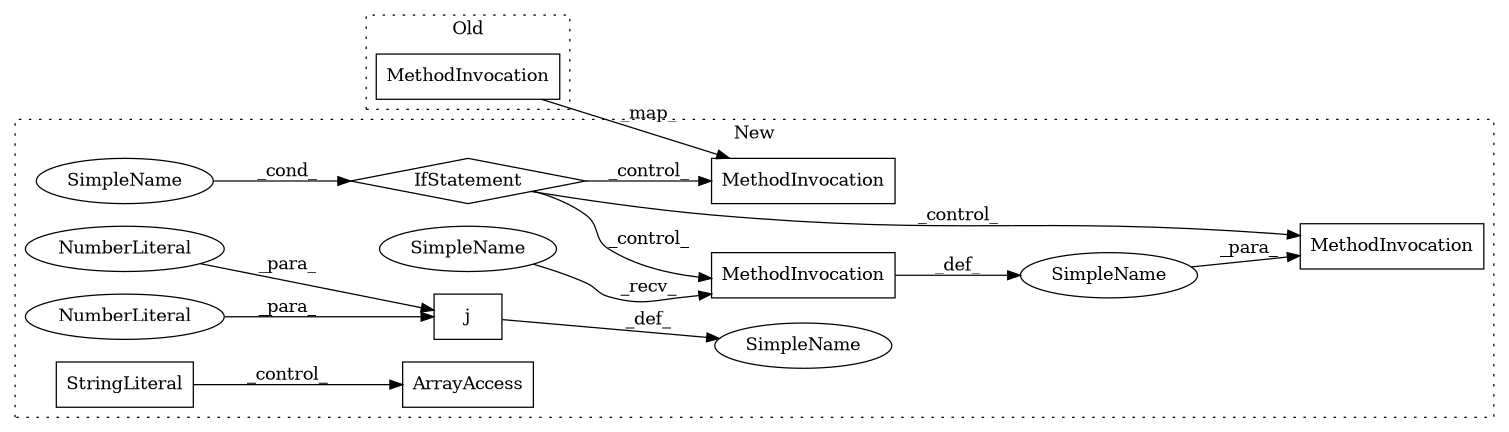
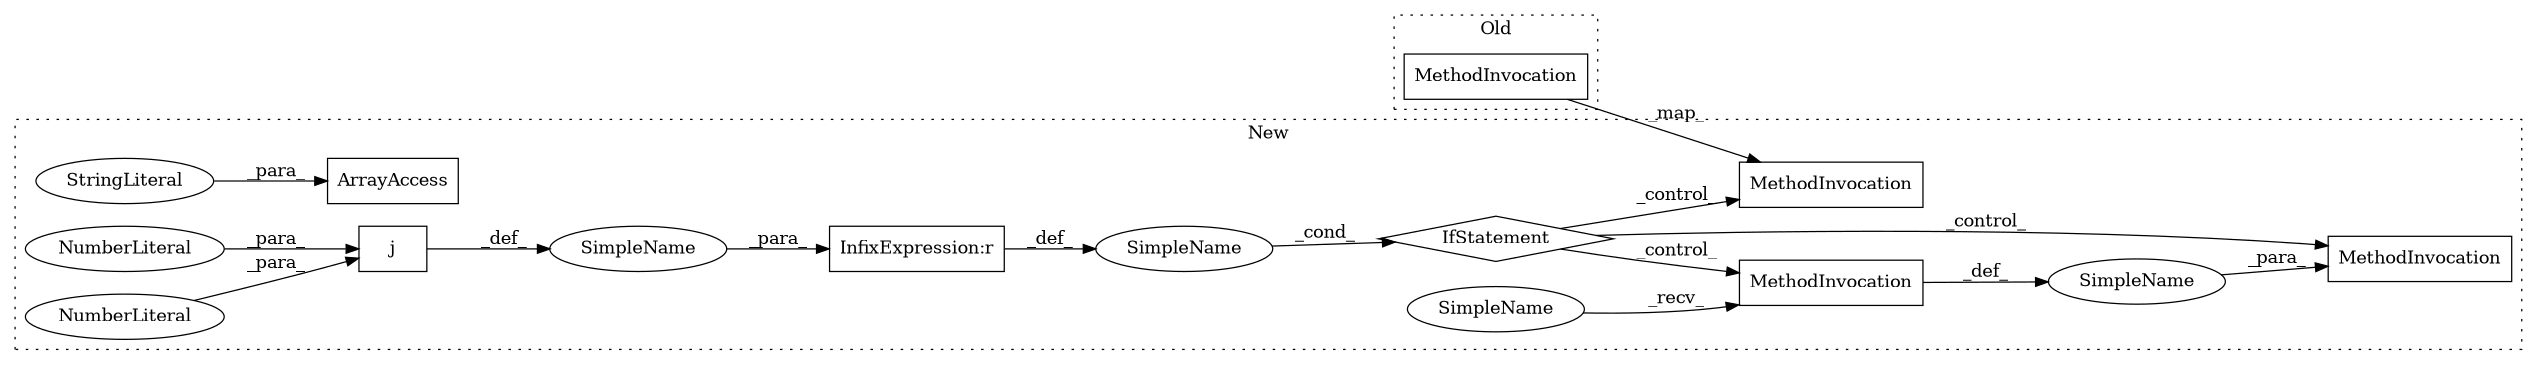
  digraph {
    rankdir=LR
    node [a=32 shape=box]
    n1 [a=2 l="21,1" label=ArrayAccess s="419,457"]
    n2 [a=25 l="4,2" label=IfStatement s="414,503" shape=diamond]
    n3 [l=30 label=MethodInvocation s=602]
    n4 [l="4,1" label=MethodInvocation s="587,632"]
    n5 [l="4,1" label=MethodInvocation s="518,559"]
    n6 [a=34 l=1 label=NumberLiteral s=466 shape=ellipse]
    n7 [a=42 label=SimpleName shape=ellipse]
    n8 [a=42 label=SimpleName shape=ellipse]
    n9 [a=42 label=SimpleName shape=ellipse]
    n10 [a=42 l=10 label=SimpleName s=591 shape=ellipse]
-   n11 [a=45 l=17 label=StringLiteral s=440]
+   n11 [a=45 l=17 label=StringLiteral s=440 shape=ellipse]
    n12 [a=106 l=30 label=j s=466]
    n13 [a=34 l=1 label=NumberLiteral s=495 shape=ellipse]
+   n14 [a=27 l=8 label="InfixExpression:r" s=458]
    n15 [l="4,1" label=MethodInvocation s="419,460"]
    subgraph cluster_1 {
      label=New
      style=dotted
      n1
      n2
      n3
      n4
      n5
      n6
      n7
      n8
      n9
      n10
      n11
      n12
      n13
+     n14
    }
    subgraph cluster_2 {
      label=Old
      style=dotted
      n15
    }
    n2 -> n3 [label=_control_]
    n2 -> n4 [label=_control_]
    n2 -> n5 [label=_control_]
    n3 -> n7 [label=_def_]
    n6 -> n12 [label=_para_]
    n7 -> n4 [label=_para_]
    n8 -> n2 [label=_cond_]
+   n9 -> n14 [label=_para_]
    n10 -> n3 [label=_recv_]
-   n11 -> n1 [label=_control_]
+   n11 -> n1 [label=_para_]
    n12 -> n9 [label=_def_]
    n13 -> n12 [label=_para_]
+   n14 -> n8 [label=_def_]
    n15 -> n5 [label=_map_]
  }
